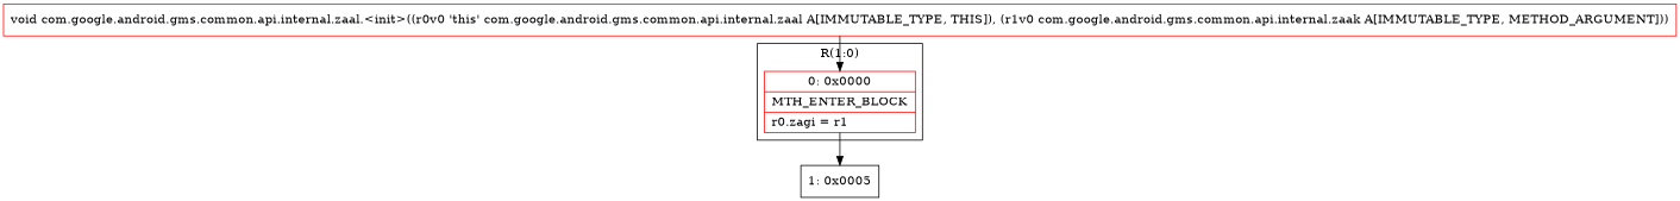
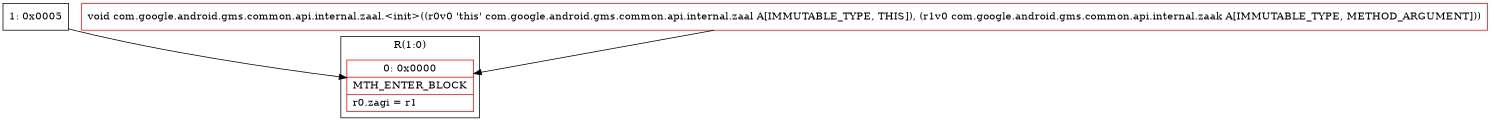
  digraph {
    node [color=red shape=record]
    n1 [label="{0\:\ 0x0000|MTH_ENTER_BLOCK\l|r0.zagi = r1\l}"]
    n2 [color=black label="{1\:\ 0x0005}"]
    n3 [label="{void com.google.android.gms.common.api.internal.zaal.\<init\>((r0v0 'this' com.google.android.gms.common.api.internal.zaal A[IMMUTABLE_TYPE, THIS]), (r1v0 com.google.android.gms.common.api.internal.zaak A[IMMUTABLE_TYPE, METHOD_ARGUMENT])) }"]
    subgraph cluster_1 {
      label="R(1:0)"
      n1
    }
-   n1 -> n2
+   n2 -> n1
    n3 -> n1
  }
